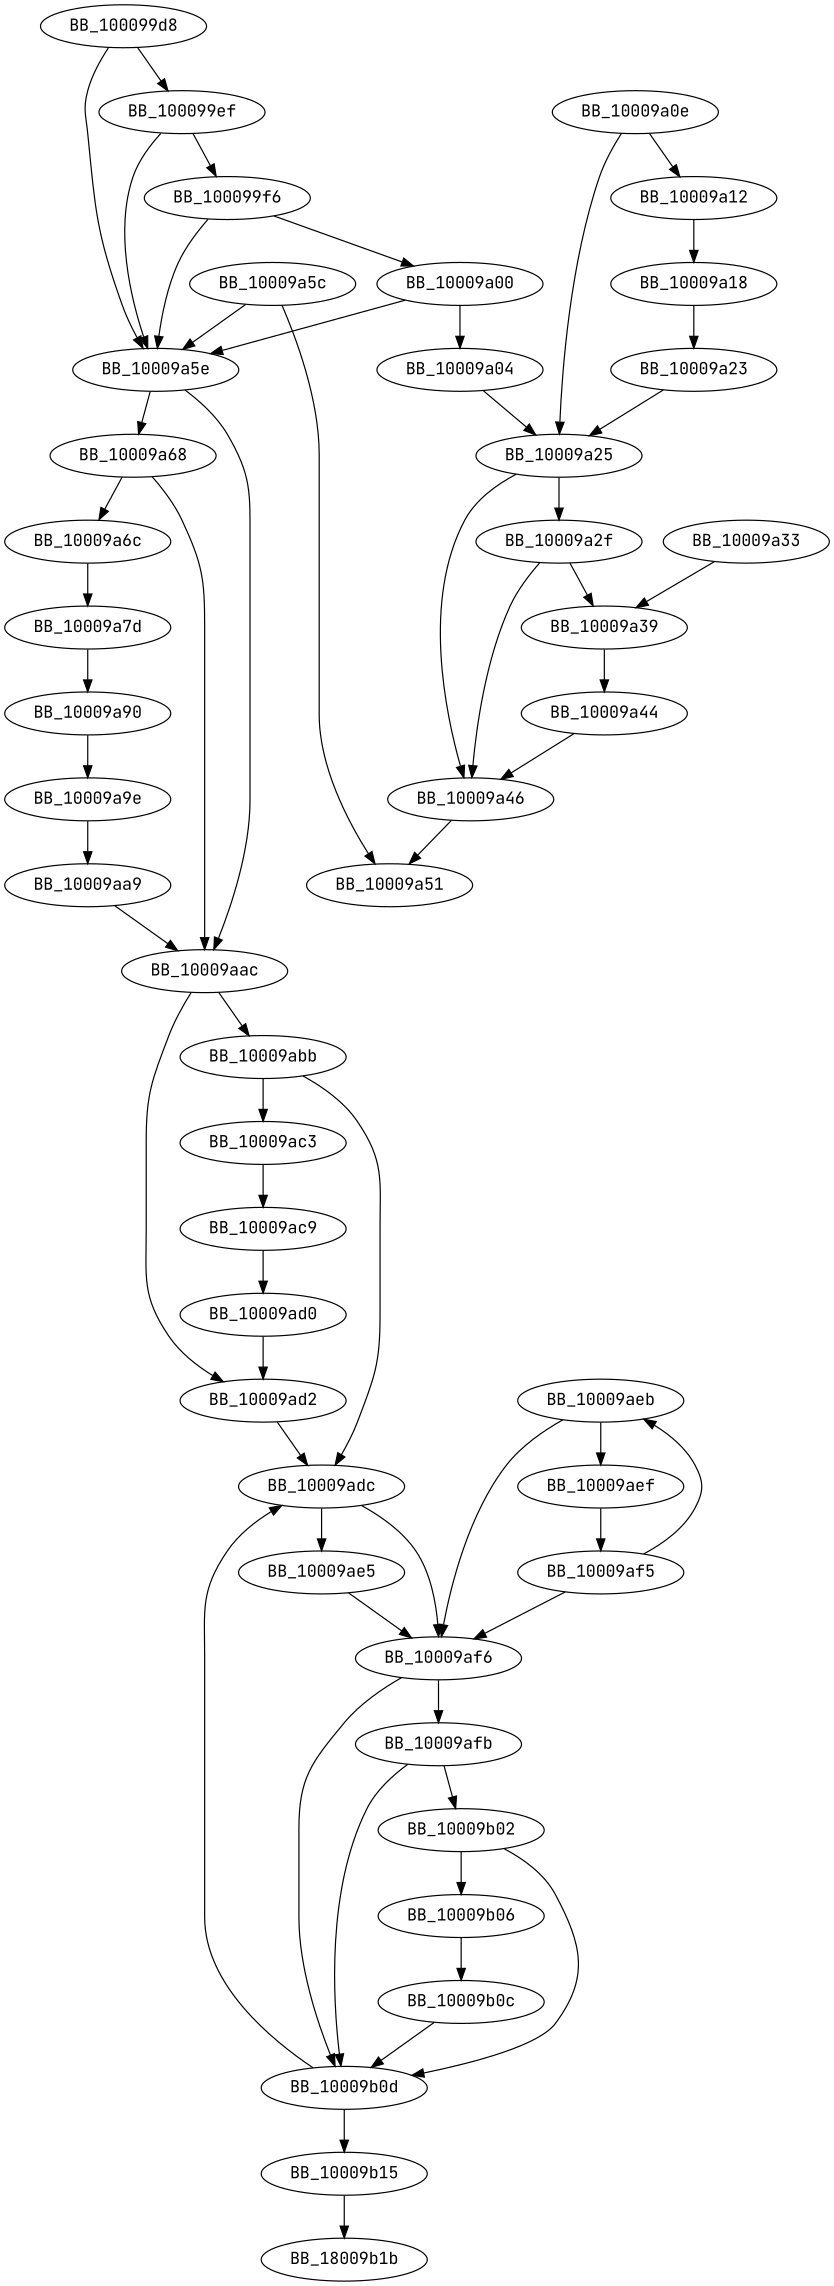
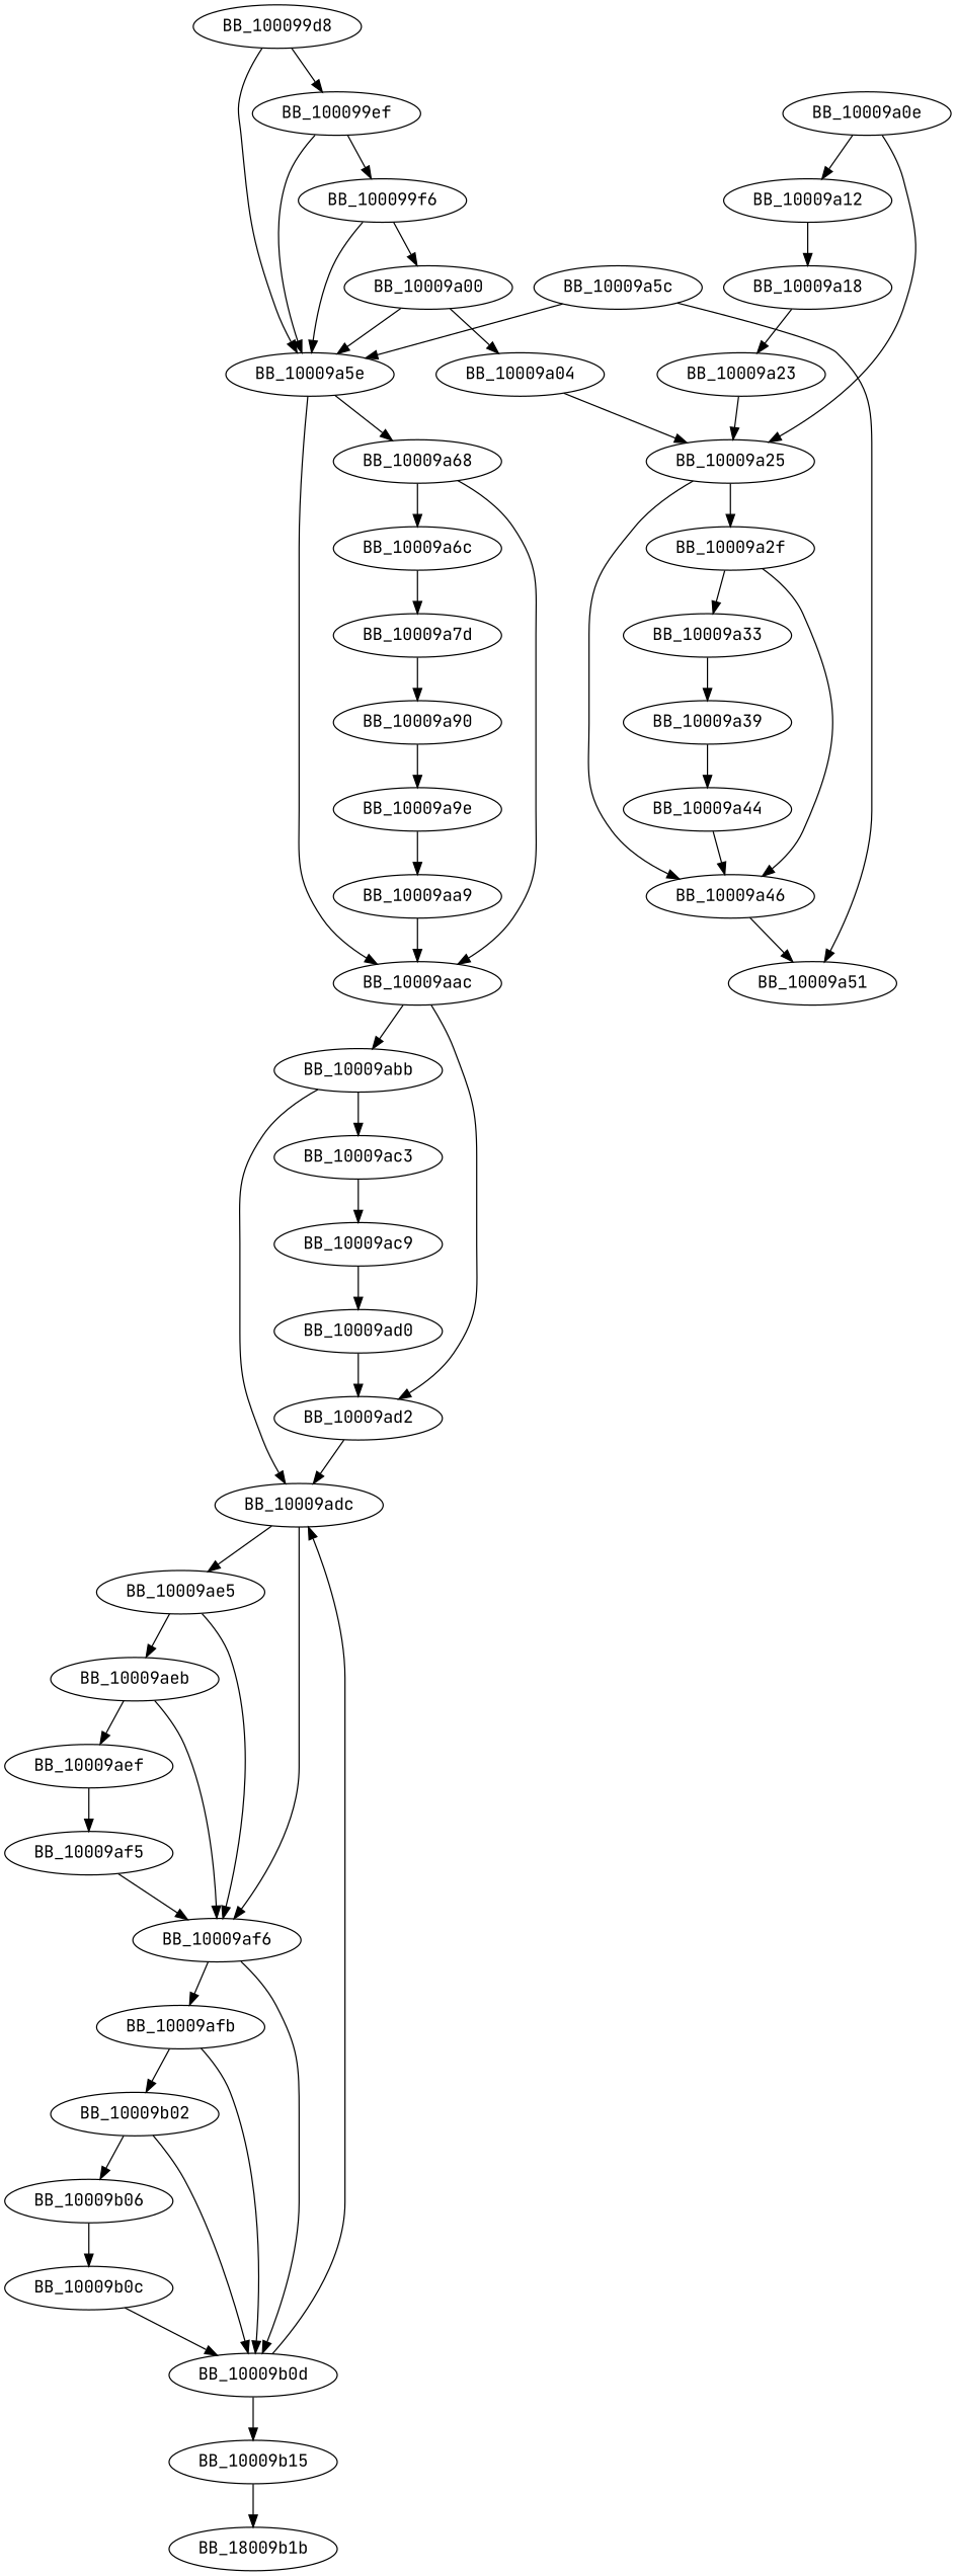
  digraph {
    fontname="JetBrains Mono"
    node [fontname="JetBrains Mono"]
    edge [fontname="JetBrains Mono"]
    BB_100099d8
    BB_100099ef
    BB_10009a5e
    BB_100099f6
    BB_10009a68
    BB_10009aac
    BB_10009a00
    BB_10009a6c
    BB_10009abb
    BB_10009ad2
    BB_10009a04
    BB_10009a25
    BB_10009a0e
    BB_10009a12
    BB_10009a2f
    BB_10009a46
    BB_10009a18
    BB_10009a33
    BB_10009a51
    BB_10009a23
    BB_10009a39
    BB_10009a44
    BB_10009a5c
    BB_10009a7d
    BB_10009ac3
    BB_10009adc
    BB_10009a90
    BB_10009a9e
    BB_10009aa9
    BB_10009ac9
    BB_10009ae5
    BB_10009af6
    BB_10009ad0
    BB_10009aeb
    BB_10009afb
    BB_10009b0d
    BB_10009aef
    BB_10009b02
    BB_10009b15
    BB_10009af5
    BB_10009b06
    n42 [label=BB_18009b1b]
    BB_10009b0c
    BB_100099d8 -> BB_100099ef
    BB_100099d8 -> BB_10009a5e
    BB_100099ef -> BB_10009a5e
    BB_100099ef -> BB_100099f6
    BB_10009a5e -> BB_10009a68
    BB_10009a5e -> BB_10009aac
    BB_100099f6 -> BB_10009a5e
    BB_100099f6 -> BB_10009a00
    BB_10009a68 -> BB_10009aac
    BB_10009a68 -> BB_10009a6c
    BB_10009aac -> BB_10009abb
    BB_10009aac -> BB_10009ad2
    BB_10009a00 -> BB_10009a5e
    BB_10009a00 -> BB_10009a04
    BB_10009a6c -> BB_10009a7d
    BB_10009abb -> BB_10009ac3
    BB_10009abb -> BB_10009adc
    BB_10009ad2 -> BB_10009adc
    BB_10009a04 -> BB_10009a25
    BB_10009a25 -> BB_10009a2f
    BB_10009a25 -> BB_10009a46
    BB_10009a0e -> BB_10009a25
    BB_10009a0e -> BB_10009a12
    BB_10009a12 -> BB_10009a18
    BB_10009a2f -> BB_10009a46
-   BB_10009a2f -> BB_10009a39
+   BB_10009a2f -> BB_10009a33
    BB_10009a46 -> BB_10009a51
    BB_10009a18 -> BB_10009a23
    BB_10009a33 -> BB_10009a39
    BB_10009a23 -> BB_10009a25
    BB_10009a39 -> BB_10009a44
    BB_10009a44 -> BB_10009a46
    BB_10009a5c -> BB_10009a5e
    BB_10009a5c -> BB_10009a51
    BB_10009a7d -> BB_10009a90
    BB_10009ac3 -> BB_10009ac9
    BB_10009adc -> BB_10009ae5
    BB_10009adc -> BB_10009af6
    BB_10009a90 -> BB_10009a9e
    BB_10009a9e -> BB_10009aa9
    BB_10009aa9 -> BB_10009aac
    BB_10009ac9 -> BB_10009ad0
    BB_10009ae5 -> BB_10009af6
-   BB_10009af5 -> BB_10009aeb
+   BB_10009ae5 -> BB_10009aeb
    BB_10009af6 -> BB_10009afb
    BB_10009af6 -> BB_10009b0d
    BB_10009ad0 -> BB_10009ad2
    BB_10009aeb -> BB_10009af6
    BB_10009aeb -> BB_10009aef
    BB_10009afb -> BB_10009b0d
    BB_10009afb -> BB_10009b02
    BB_10009b0d -> BB_10009adc
    BB_10009b0d -> BB_10009b15
    BB_10009aef -> BB_10009af5
    BB_10009b02 -> BB_10009b0d
    BB_10009b02 -> BB_10009b06
    BB_10009b15 -> n42
    BB_10009af5 -> BB_10009af6
    BB_10009b06 -> BB_10009b0c
    BB_10009b0c -> BB_10009b0d
  }
